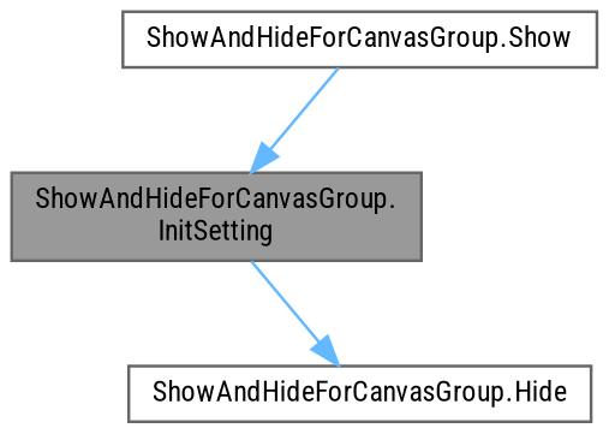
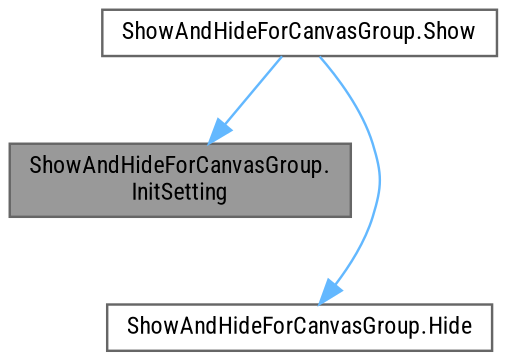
  digraph {
    fontname="Roboto Condensed"
    rankdir=TB
    node [color=grey40 fillcolor=white fontname="Roboto Condensed" fontsize=10 shape=box style=filled]
    edge [color=steelblue1 fontname="Roboto Condensed" fontsize=10 labelfontname=Helvetica labelfontsize=10 style=solid]
    n1 [color=gray40 fillcolor=grey60 fontcolor=black height=0.2 label="ShowAndHideForCanvasGroup.\lInitSetting" width=0.4]
    n2 [height=0.2 label="ShowAndHideForCanvasGroup.Hide" width=0.4]
    n3 [height=0.2 label="ShowAndHideForCanvasGroup.Show" width=0.4]
-   n1 -> n2
+   n3 -> n2
    n3 -> n1
  }
